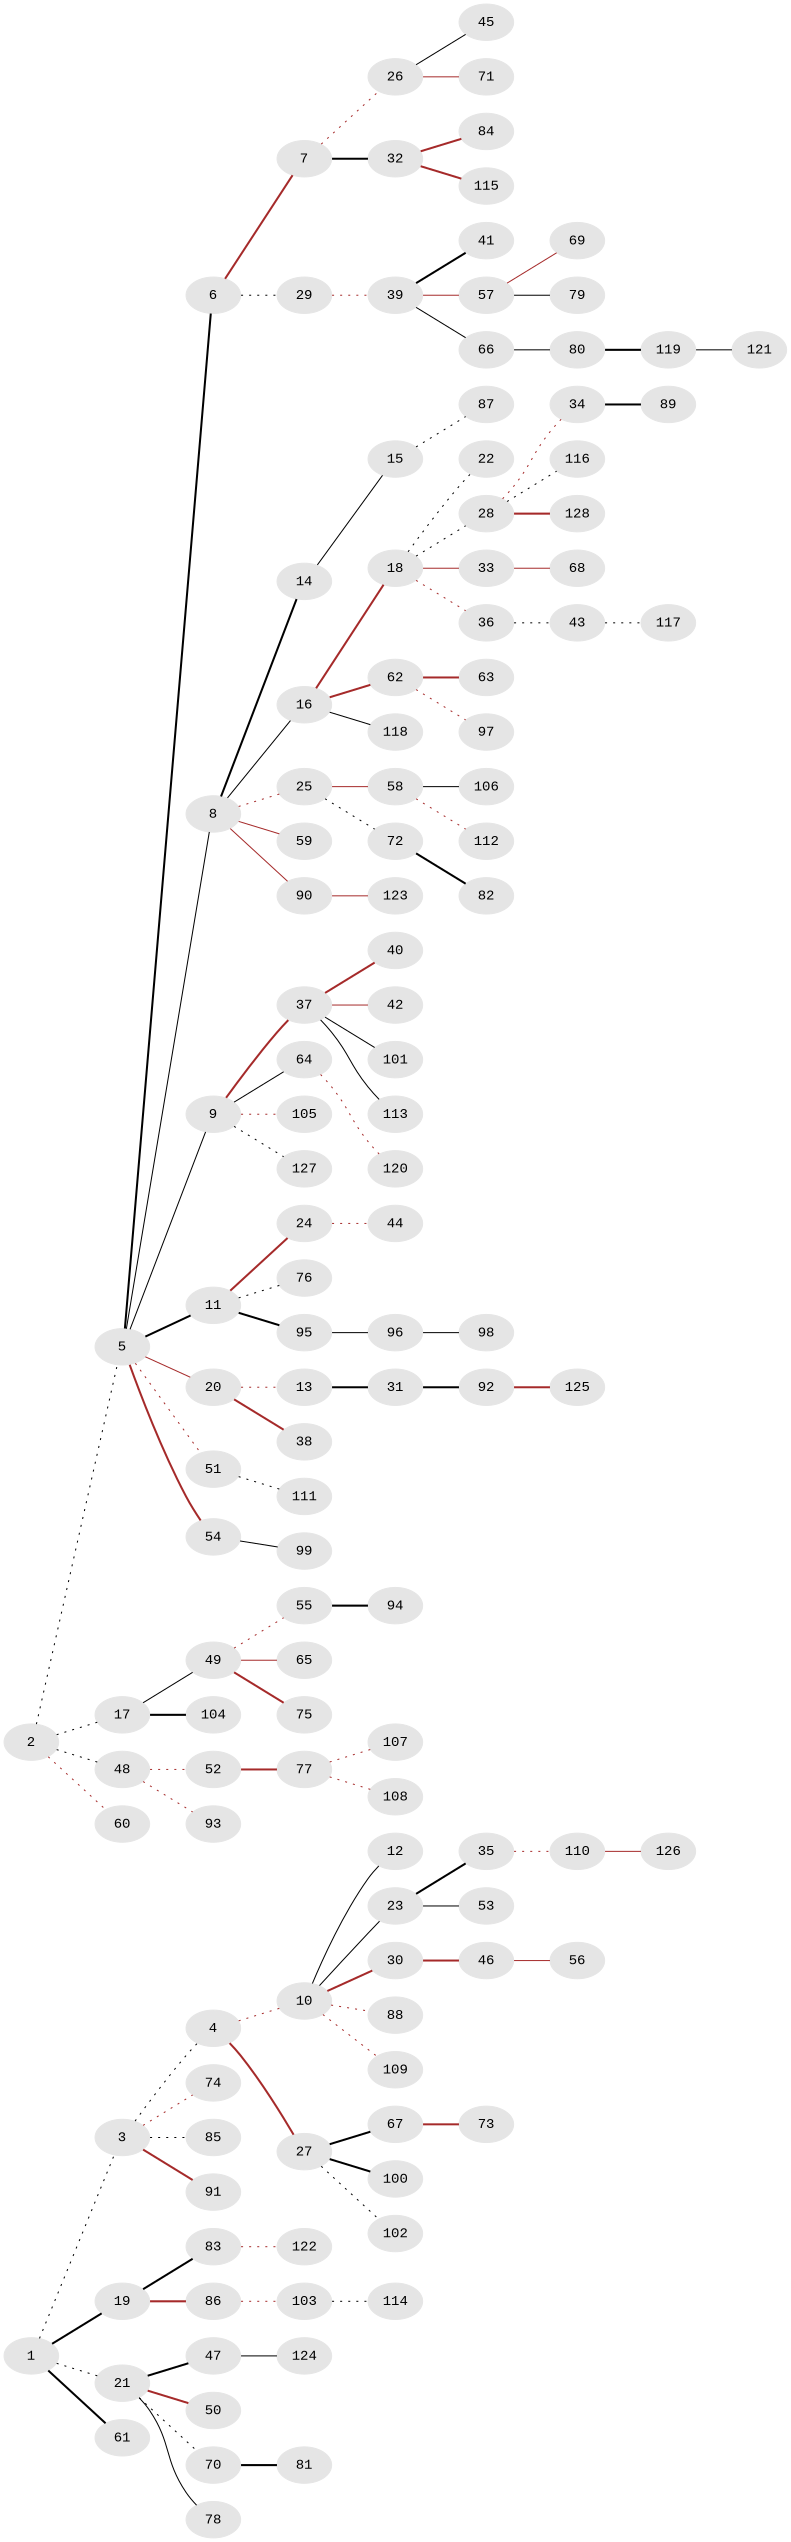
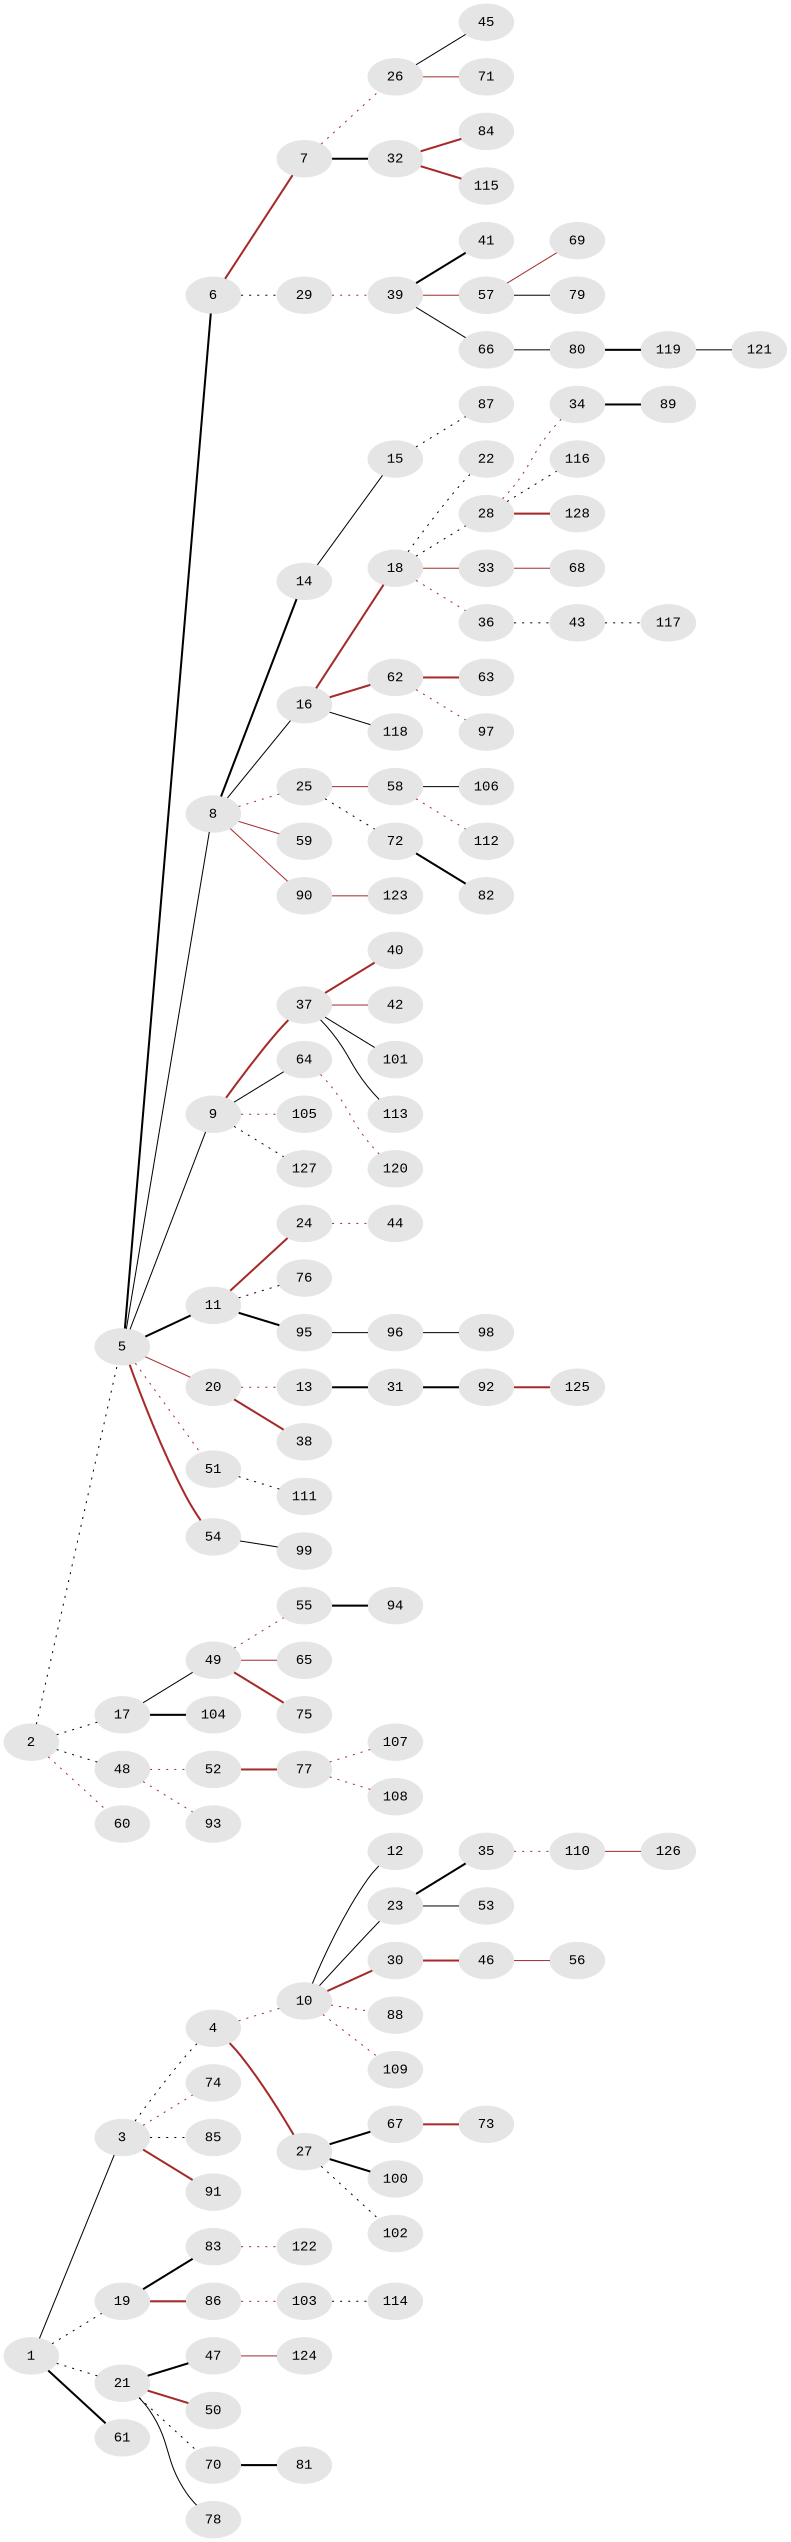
  graph {
    fontname="Liberation Mono"
    rankdir=LR
    node [color=gray90 fontname="Liberation Mono" style=filled]
    edge [color=black fontname="Liberation Mono" style=dotted]
    1
    3
    19
    21
    61
    2
    5
    17
    48
    60
    4
    74
    85
    91
    83
    86
    47
    50
    70
    78
    6
    8
    9
    11
    20
    51
    54
    49
    104
    52
    93
    10
    27
    12
    23
    30
    88
    109
    67
    100
    102
    7
    29
    14
    16
    25
    59
    90
    37
    64
    105
    127
    24
    76
    95
    13
    38
    111
    99
    26
    32
    39
    45
    71
    84
    115
    15
    18
    62
    118
    58
    72
    123
    40
    42
    101
    113
    120
    35
    53
    46
    31
    44
    96
    92
    87
    22
    28
    33
    36
    63
    97
    55
    65
    75
    34
    116
    128
    68
    43
    122
    103
    124
    81
    110
    106
    112
    82
    73
    89
    41
    57
    66
    56
    125
    126
    117
    69
    79
    80
    77
    94
    107
    108
    119
    121
    114
    98
-   1 -- 3
-   1 -- 19 [style=bold]
+   1 -- 3 [style=solid]
+   1 -- 19
    1 -- 21
    1 -- 61 [style=bold]
    3 -- 4
    3 -- 74 [color=brown]
    3 -- 85
    3 -- 91 [color=brown style=bold]
    19 -- 83 [style=bold]
    19 -- 86 [color=brown style=bold]
    21 -- 47 [style=bold]
    21 -- 50 [color=brown style=bold]
    21 -- 70
    21 -- 78 [style=solid]
    2 -- 5
    2 -- 17
    2 -- 48
    2 -- 60 [color=brown]
    5 -- 6 [style=bold]
    5 -- 8 [style=solid]
    5 -- 9 [style=solid]
    5 -- 11 [style=bold]
    5 -- 20 [color=brown style=solid]
    5 -- 51 [color=brown]
    5 -- 54 [color=brown style=bold]
    17 -- 49 [style=solid]
    17 -- 104 [style=bold]
    48 -- 52 [color=brown]
    48 -- 93 [color=brown]
    4 -- 10 [color=brown]
    4 -- 27 [color=brown style=bold]
    83 -- 122 [color=brown]
    86 -- 103 [color=brown]
-   47 -- 124 [style=solid]
+   47 -- 124 [color=brown style=solid]
    70 -- 81 [style=bold]
    6 -- 7 [color=brown style=bold]
    6 -- 29
    8 -- 14 [style=bold]
    8 -- 16 [style=solid]
    8 -- 25 [color=brown]
    8 -- 59 [color=brown style=solid]
    8 -- 90 [color=brown style=solid]
    9 -- 37 [color=brown style=bold]
    9 -- 64 [style=solid]
    9 -- 105 [color=brown]
    9 -- 127
    11 -- 24 [color=brown style=bold]
    11 -- 76
    11 -- 95 [style=bold]
    20 -- 13 [color=brown]
    20 -- 38 [color=brown style=bold]
    51 -- 111
    54 -- 99 [style=solid]
    49 -- 55 [color=brown]
    49 -- 65 [color=brown style=solid]
    49 -- 75 [color=brown style=bold]
    52 -- 77 [color=brown style=bold]
    10 -- 12 [style=solid]
    10 -- 23 [style=solid]
    10 -- 30 [color=brown style=bold]
    10 -- 88 [color=brown]
    10 -- 109 [color=brown]
    27 -- 67 [style=bold]
    27 -- 100 [style=bold]
    27 -- 102
    23 -- 35 [style=bold]
    23 -- 53 [style=solid]
    30 -- 46 [color=brown style=bold]
    67 -- 73 [color=brown style=bold]
    7 -- 26 [color=brown]
    7 -- 32 [style=bold]
    29 -- 39 [color=brown]
    14 -- 15 [style=solid]
    16 -- 18 [color=brown style=bold]
    16 -- 62 [color=brown style=bold]
    16 -- 118 [style=solid]
    25 -- 58 [color=brown style=solid]
    25 -- 72
    90 -- 123 [color=brown style=solid]
    37 -- 40 [color=brown style=bold]
    37 -- 42 [color=brown style=solid]
    37 -- 101 [style=solid]
    37 -- 113 [style=solid]
    64 -- 120 [color=brown]
    24 -- 44 [color=brown]
    95 -- 96 [style=solid]
    13 -- 31 [style=bold]
    26 -- 45 [style=solid]
    26 -- 71 [color=brown style=solid]
    32 -- 84 [color=brown style=bold]
    32 -- 115 [color=brown style=bold]
    39 -- 41 [style=bold]
    39 -- 57 [color=brown style=solid]
    39 -- 66 [style=solid]
    15 -- 87
    18 -- 22
    18 -- 28
    18 -- 33 [color=brown style=solid]
    18 -- 36 [color=brown]
    62 -- 63 [color=brown style=bold]
    62 -- 97 [color=brown]
    58 -- 106 [style=solid]
    58 -- 112 [color=brown]
    72 -- 82 [style=bold]
    35 -- 110 [color=brown]
    46 -- 56 [color=brown style=solid]
    31 -- 92 [style=bold]
    96 -- 98 [style=solid]
    92 -- 125 [color=brown style=bold]
    28 -- 34 [color=brown]
    28 -- 116
    28 -- 128 [color=brown style=bold]
    33 -- 68 [color=brown style=solid]
    36 -- 43
    55 -- 94 [style=bold]
    34 -- 89 [style=bold]
    43 -- 117
    103 -- 114
    110 -- 126 [color=brown style=solid]
    57 -- 69 [color=brown style=solid]
    57 -- 79 [style=solid]
    66 -- 80 [style=solid]
    80 -- 119 [style=bold]
    77 -- 107 [color=brown]
    77 -- 108 [color=brown]
    119 -- 121 [style=solid]
  }
